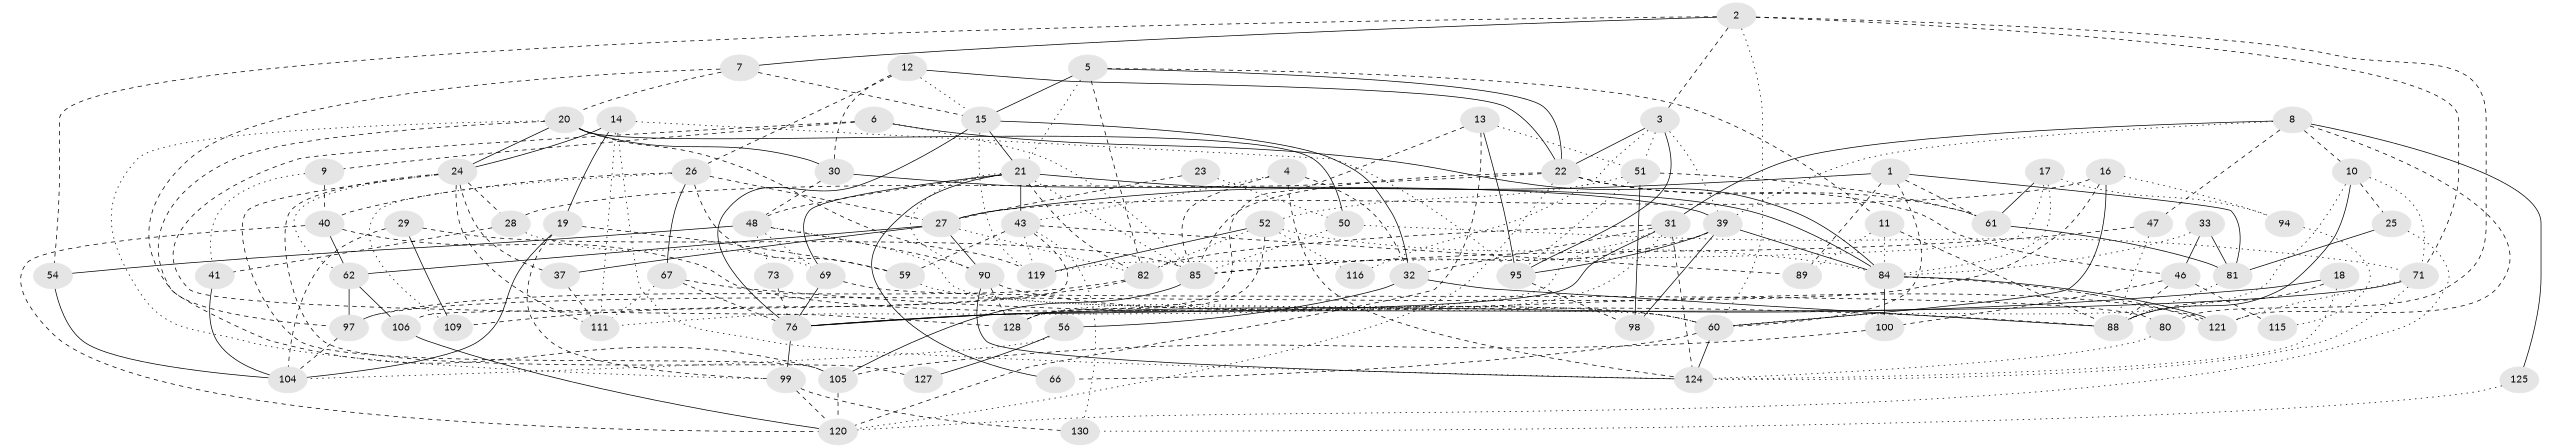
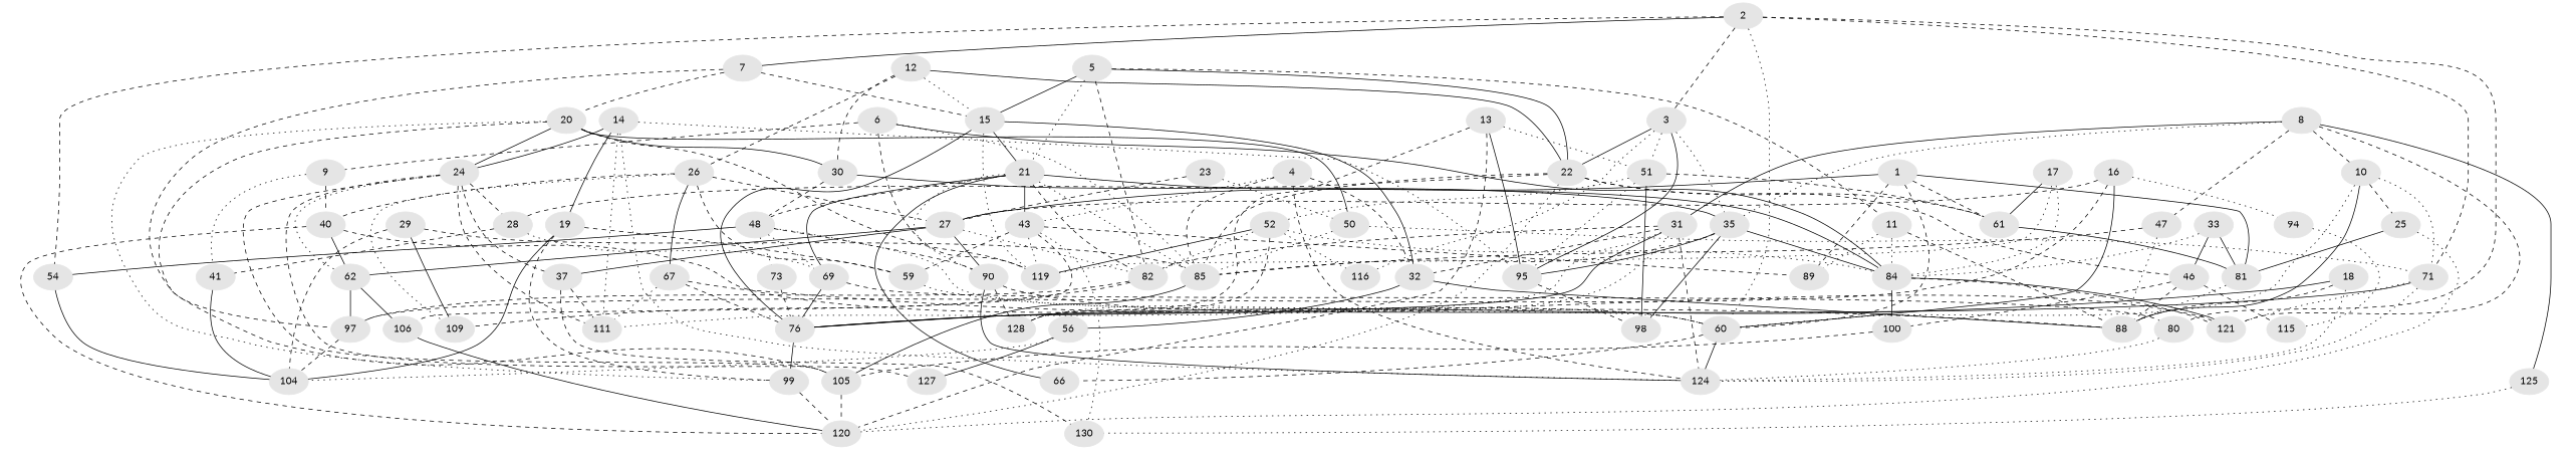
  graph {
    fontname=Lato
    node [color=gray90 fontname=Lato style=filled]
    edge [fontname=Lato style=dashed]
    1 [super="+65"]
    27 [super="+113"]
    60 [super="+92"]
    61 [super="+63"]
    81 [super="+83"]
    89
    82
    90 [super="+108"]
    37
    62 [super="+129"]
    124
    66
    88 [super="+103"]
    2 [super="+36"]
    3 [super="+70"]
    7 [super="+49"]
    54
    71 [super="+112"]
    80
    22 [super="+86"]
-   39 [super="+78"]
+   39 [super="+78" label=35]
    51
    95 [super="+110"]
    116
    15 [super="+107"]
    20 [super="+38"]
    97
    104 [super="+117"]
    121
    76 [super="+126"]
    85 [super="+114"]
    120 [super="+123"]
    28 [super="+34"]
    46 [super="+96"]
    84 [super="+91"]
    98
    52 [super="+53"]
    4
    32
    43 [super="+79"]
    56 [super="+57"]
    119
    59
    106
    130
    105
    11 [super="+45"]
    5
    21 [super="+93"]
    48 [super="+75"]
    69 [super="+72"]
    109
    6 [super="+64"]
    9
    128
    40 [super="+102"]
    41
    100
    30 [super="+35"]
    24 [super="+58"]
    99
    50
    8 [super="+55"]
    10 [super="+101"]
    31 [super="+68"]
    47
    125
    25
    111 [super="+118"]
    12
    26 [super="+42"]
    67 [super="+122"]
    13
    14 [super="+74"]
    19 [super="+44"]
    127
    16
    94
    115
    17 [super="+77"]
    18
    73
    23
    29
    33
    1 -- 27 [style=solid weight=2]
    1 -- 60
    1 -- 61
    1 -- 81 [style=solid]
    1 -- 89
    27 -- 82 [style=dotted]
    27 -- 90 [style=solid]
    27 -- 37 [style=solid]
    27 -- 62 [style=solid]
    60 -- 124 [style=solid]
    60 -- 66
    61 -- 81 [style=solid]
    81 -- 88 [style=dotted]
    82 -- 97
    82 -- 109
    90 -- 124 [style=solid]
    90 -- 121
    90 -- 128
    37 -- 111
    62 -- 97 [style=solid]
    62 -- 106 [style=solid]
    2 -- 60 [style=dotted]
    2 -- 3
    2 -- 7 [style=solid]
    2 -- 54
    2 -- 71
    2 -- 80
    3 -- 22 [style=solid]
    3 -- 39 [style=dotted]
    3 -- 51 [style=dotted]
    3 -- 95 [style=solid]
    3 -- 116 [style=dotted]
    7 -- 15
    7 -- 20
    7 -- 97
    54 -- 104 [style=solid]
    71 -- 124 [style=dotted]
    71 -- 121 [style=dotted]
    71 -- 76 [style=solid]
    80 -- 124 [style=dotted]
    22 -- 61
    22 -- 85
    22 -- 120 [style=dotted]
    22 -- 28
    22 -- 46
    39 -- 95 [style=solid]
    39 -- 85
    39 -- 84 [style=solid]
    39 -- 98 [style=solid]
    51 -- 61
    51 -- 95 [style=dotted]
    51 -- 98 [style=solid]
    51 -- 52 [style=dotted]
    95 -- 98
    15 -- 76 [style=solid]
    15 -- 32 [style=solid]
    15 -- 119 [style=dotted]
    15 -- 21 [style=solid]
    20 -- 119
    20 -- 105
    20 -- 30 [style=solid]
    20 -- 24 [style=solid]
    20 -- 99 [style=dotted]
    20 -- 50 [style=solid]
    97 -- 104
    76 -- 99 [style=solid]
    85 -- 105 [style=solid]
    28 -- 69 [style=dotted]
    28 -- 41
    46 -- 88
    46 -- 100
    46 -- 115
    84 -- 121
    84 -- 121 [style=solid]
    84 -- 100 [style=solid]
    52 -- 82 [style=dotted]
    52 -- 116 [style=dotted]
    52 -- 84 [style=dotted]
    52 -- 119 [style=solid]
    52 -- 128
    4 -- 124
    4 -- 85
    4 -- 32
    4 -- 43 [style=dotted]
    32 -- 88 [style=solid]
    32 -- 56 [style=solid]
    43 -- 89
    43 -- 119 [style=dotted]
    43 -- 59
    43 -- 106
    43 -- 130 [style=dotted]
    56 -- 104 [style=dotted]
    56 -- 127 [style=solid]
    59 -- 60 [style=dotted]
    106 -- 120 [style=solid]
    105 -- 120
    11 -- 89 [style=dotted]
    11 -- 88
    11 -- 84 [style=dotted]
    5 -- 82
    5 -- 22 [style=solid]
    5 -- 15 [style=solid]
    5 -- 11
    5 -- 21 [style=dotted]
    21 -- 82
    21 -- 90 [style=dotted]
    21 -- 66 [style=solid]
    21 -- 85 [style=dotted]
    21 -- 84 [style=solid]
    21 -- 43 [style=solid]
    21 -- 48
    21 -- 69 [style=solid]
    48 -- 60 [style=dotted]
    48 -- 90
    48 -- 54 [style=solid weight=2]
    48 -- 69 [style=dotted]
    48 -- 73 [style=dotted]
    69 -- 80
    69 -- 76 [style=solid]
    6 -- 85 [style=dotted]
    6 -- 84 [style=solid]
    6 -- 9
-   6 -- 128
+   6 -- 119
    9 -- 40
    9 -- 41 [style=dotted]
    40 -- 60
    40 -- 62 [style=solid]
    40 -- 120
    41 -- 104 [style=solid]
    100 -- 105
    30 -- 39 [style=solid weight=2]
    30 -- 48
    24 -- 37
    24 -- 62 [style=dotted]
    24 -- 28
    24 -- 105
    24 -- 111
    24 -- 127
    99 -- 120
-   99 -- 130
+   37 -- 130
    50 -- 71 [style=dotted]
    50 -- 85 [style=dotted]
    8 -- 39 [style=dotted]
    8 -- 121
    8 -- 10
    8 -- 31 [style=solid]
    8 -- 47
    8 -- 125 [style=solid]
    10 -- 60 [style=dotted]
    10 -- 88 [style=solid]
    10 -- 71 [style=dotted]
    10 -- 25
    31 -- 82
    31 -- 124
    31 -- 76 [style=solid]
    31 -- 32
    31 -- 128 [style=dotted]
    31 -- 111 [style=dotted]
    47 -- 88 [style=dotted]
    47 -- 85
    125 -- 130 [style=dotted]
    25 -- 81 [style=solid]
    25 -- 120 [style=dotted]
    12 -- 22 [style=solid]
    12 -- 15 [style=dotted]
    12 -- 30
    12 -- 26
    26 -- 27
    26 -- 59
    26 -- 109 [style=dotted]
    26 -- 40
    26 -- 67 [style=solid]
    67 -- 88
    67 -- 76
    67 -- 111 [style=dotted]
    13 -- 51 [style=dotted]
    13 -- 95 [style=solid]
    13 -- 120
    13 -- 128
    14 -- 124 [style=dotted]
    14 -- 95 [style=dotted]
    14 -- 24 [style=solid]
    14 -- 111 [style=dotted]
    14 -- 19 [style=solid]
    19 -- 104 [style=solid]
    19 -- 59
    19 -- 99
    16 -- 27
    16 -- 60 [style=solid]
    16 -- 97
    16 -- 94 [style=dotted]
    94 -- 115 [style=dotted]
    17 -- 61 [style=solid]
    17 -- 84 [style=dotted]
    17 -- 119 [style=dotted]
-   17 -- 94 [style=dotted]
    18 -- 124 [style=dotted]
    18 -- 88
    18 -- 76 [style=solid]
    73 -- 76
    23 -- 27
    23 -- 50 [style=dotted]
    29 -- 104
    29 -- 85
    29 -- 109 [style=solid]
    33 -- 81 [style=solid]
    33 -- 46 [style=solid]
    33 -- 84 [style=dotted]
  }
